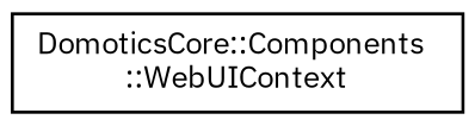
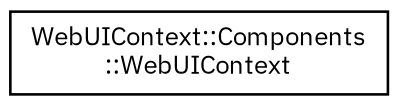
  digraph {
    rankdir=LR
    fontname="IBM Plex Sans"
-   n1 [color=black fillcolor=white fontname="IBM Plex Sans" fontsize=10 height=0.2 label="DomoticsCore::Components\l::WebUIContext" shape=record style=filled width=0.4]
+   n1 [color=black fillcolor=white fontname="IBM Plex Sans" fontsize=10 height=0.2 label="WebUIContext::Components\l::WebUIContext" shape=record style=filled width=0.4]
  }
